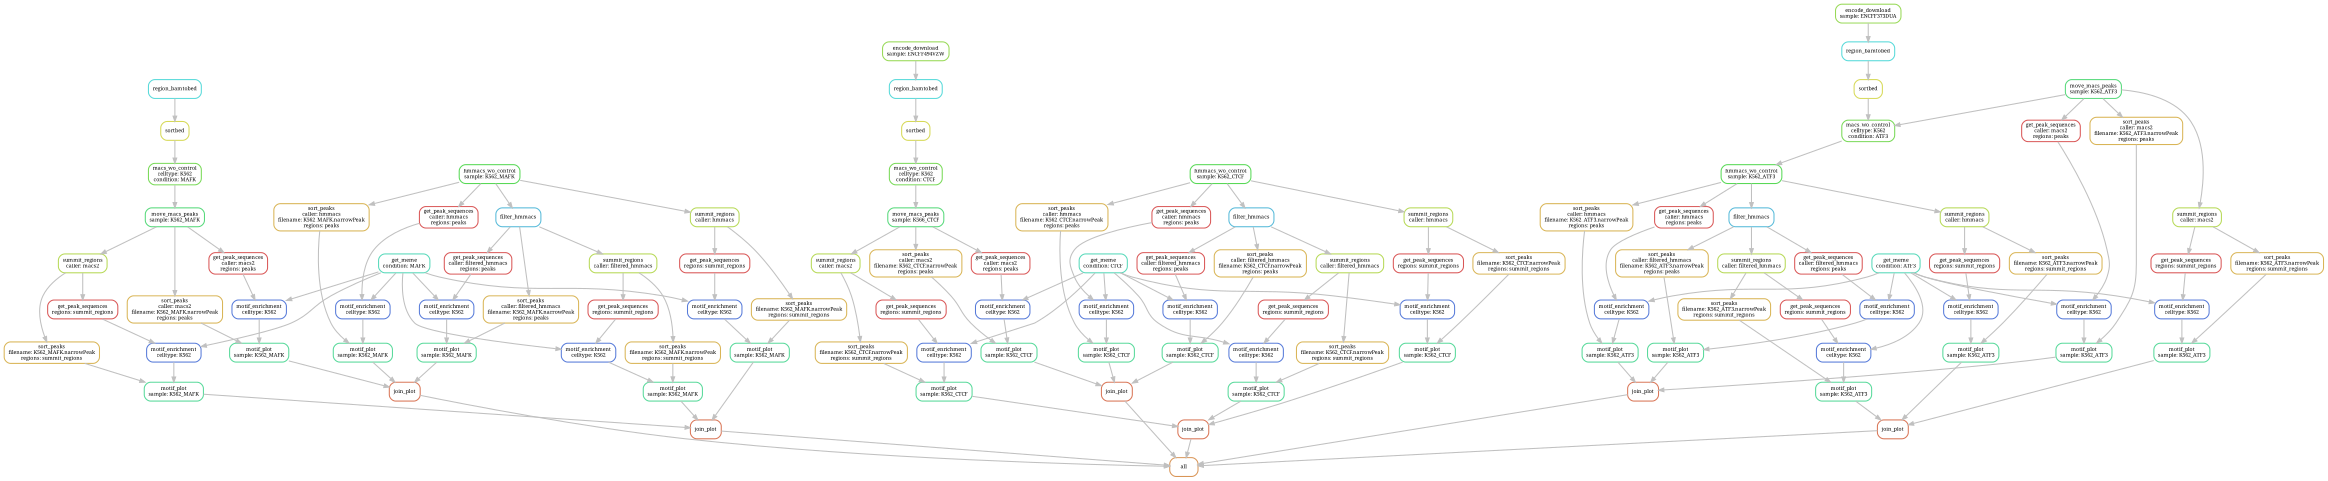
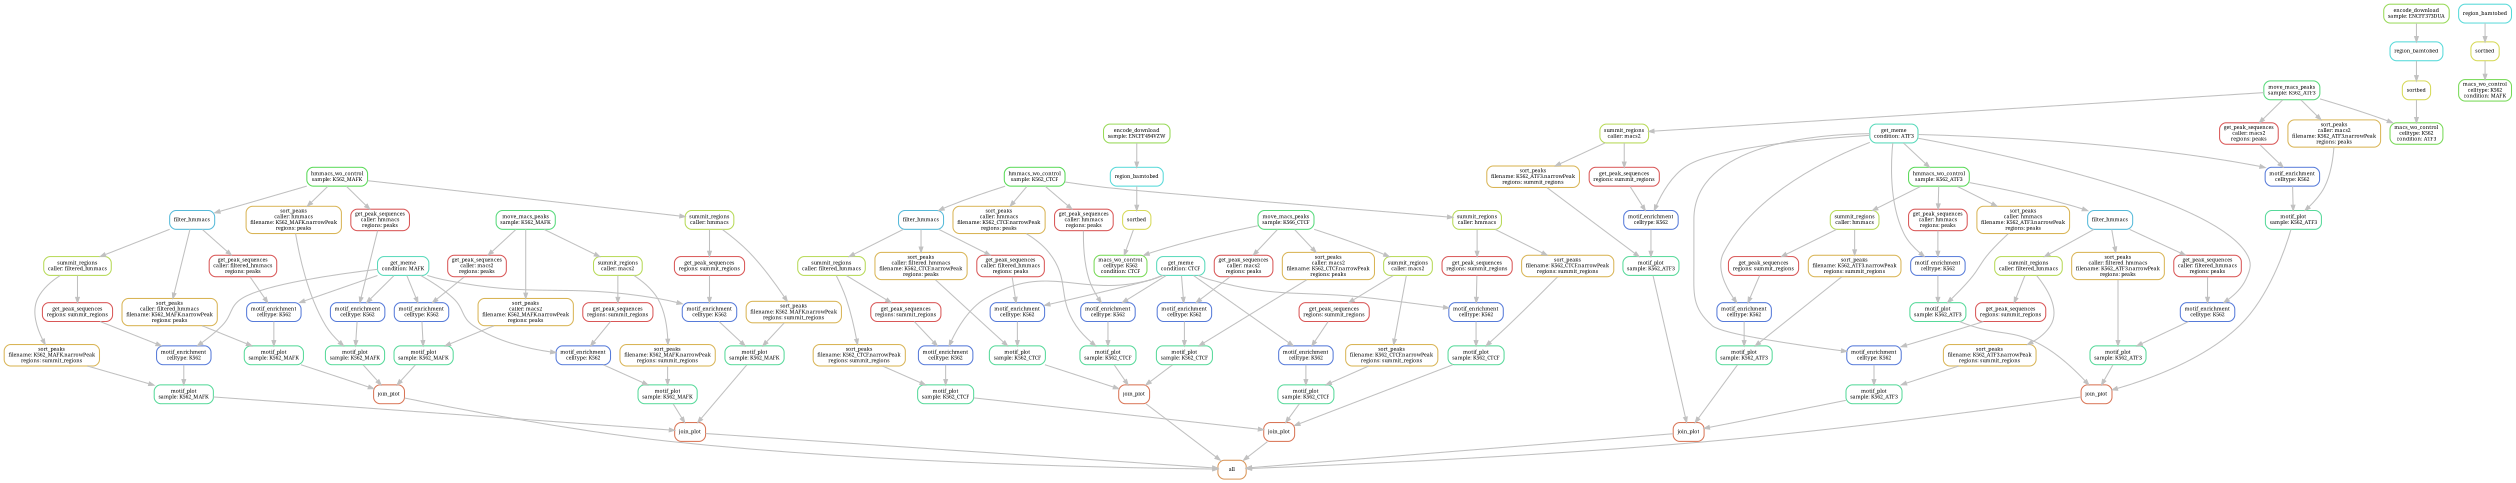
  digraph {
    bgcolor=white
    fontname="Noto Serif"
    node [color="0.42 0.6 0.85" fontname="Noto Serif" fontsize=10 penwidth=2 shape=box style=rounded]
    edge [color=grey fontname="Noto Serif" penwidth=2]
    n1 [color="0.08 0.6 0.85" label=all]
    n2 [color="0.04 0.6 0.85" label=join_plot]
    n3 [label="motif_plot\nsample: K562_MAFK"]
    n4 [color="0.62 0.6 0.85" label="motif_enrichment\ncelltype: K562"]
    n5 [color="0.00 0.6 0.85" label="get_peak_sequences\ncaller: macs2\nregions: peaks"]
    n6 [color="0.38 0.6 0.85" label="move_macs_peaks\nsample: K562_MAFK"]
    n7 [color="0.12 0.6 0.85" label="sort_peaks\ncaller: macs2\nfilename: K562_MAFK.narrowPeak\nregions: peaks"]
    n8 [color="0.21 0.6 0.85" label="summit_regions\ncaller: macs2"]
    n9 [color="0.00 0.6 0.85" label="get_peak_sequences\nregions: summit_regions"]
    n10 [color="0.12 0.6 0.85" label="sort_peaks\nfilename: K562_MAFK.narrowPeak\nregions: summit_regions"]
    n11 [color="0.29 0.6 0.85" label="macs_wo_control\ncelltype: K562\ncondition: MAFK"]
    n12 [color="0.33 0.6 0.85" label="hmmacs_wo_control\nsample: K562_MAFK"]
    n13 [color="0.54 0.6 0.85" label=filter_hmmacs]
    n14 [color="0.00 0.6 0.85" label="get_peak_sequences\ncaller: hmmacs\nregions: peaks"]
    n15 [color="0.12 0.6 0.85" label="sort_peaks\ncaller: hmmacs\nfilename: K562_MAFK.narrowPeak\nregions: peaks"]
    n16 [color="0.21 0.6 0.85" label="summit_regions\ncaller: hmmacs"]
    n17 [color="0.17 0.6 0.85" label=sortbed]
    n18 [color="0.50 0.6 0.85" label=region_bamtobed]
    n19 [color="0.46 0.6 0.85" label="get_meme\ncondition: MAFK"]
    n20 [color="0.62 0.6 0.85" label="motif_enrichment\ncelltype: K562"]
    n21 [color="0.62 0.6 0.85" label="motif_enrichment\ncelltype: K562"]
    n22 [color="0.62 0.6 0.85" label="motif_enrichment\ncelltype: K562"]
    n23 [color="0.62 0.6 0.85" label="motif_enrichment\ncelltype: K562"]
    n24 [color="0.62 0.6 0.85" label="motif_enrichment\ncelltype: K562"]
    n25 [label="motif_plot\nsample: K562_MAFK"]
    n26 [label="motif_plot\nsample: K562_MAFK"]
    n27 [label="motif_plot\nsample: K562_MAFK"]
    n28 [label="motif_plot\nsample: K562_MAFK"]
    n29 [label="motif_plot\nsample: K562_MAFK"]
    n30 [color="0.00 0.6 0.85" label="get_peak_sequences\ncaller: filtered_hmmacs\nregions: peaks"]
    n31 [color="0.12 0.6 0.85" label="sort_peaks\ncaller: filtered_hmmacs\nfilename: K562_MAFK.narrowPeak\nregions: peaks"]
    n32 [color="0.21 0.6 0.85" label="summit_regions\ncaller: filtered_hmmacs"]
    n33 [color="0.00 0.6 0.85" label="get_peak_sequences\nregions: summit_regions"]
    n34 [color="0.12 0.6 0.85" label="sort_peaks\nfilename: K562_MAFK.narrowPeak\nregions: summit_regions"]
    n35 [color="0.00 0.6 0.85" label="get_peak_sequences\nregions: summit_regions"]
    n36 [color="0.12 0.6 0.85" label="sort_peaks\nfilename: K562_MAFK.narrowPeak\nregions: summit_regions"]
    n37 [color="0.04 0.6 0.85" label=join_plot]
    n38 [label="motif_plot\nsample: K562_CTCF"]
    n39 [color="0.62 0.6 0.85" label="motif_enrichment\ncelltype: K562"]
    n40 [color="0.00 0.6 0.85" label="get_peak_sequences\ncaller: macs2\nregions: peaks"]
    n41 [color="0.38 0.6 0.85" label="move_macs_peaks\nsample: K566_CTCF"]
    n42 [color="0.12 0.6 0.85" label="sort_peaks\ncaller: macs2\nfilename: K562_CTCF.narrowPeak\nregions: peaks"]
    n43 [color="0.21 0.6 0.85" label="summit_regions\ncaller: macs2"]
    n44 [color="0.00 0.6 0.85" label="get_peak_sequences\nregions: summit_regions"]
    n45 [color="0.12 0.6 0.85" label="sort_peaks\nfilename: K562_CTCF.narrowPeak\nregions: summit_regions"]
    n46 [color="0.29 0.6 0.85" label="macs_wo_control\ncelltype: K562\ncondition: CTCF"]
    n47 [color="0.33 0.6 0.85" label="hmmacs_wo_control\nsample: K562_CTCF"]
    n48 [color="0.54 0.6 0.85" label=filter_hmmacs]
    n49 [color="0.00 0.6 0.85" label="get_peak_sequences\ncaller: hmmacs\nregions: peaks"]
    n50 [color="0.12 0.6 0.85" label="sort_peaks\ncaller: hmmacs\nfilename: K562_CTCF.narrowPeak\nregions: peaks"]
    n51 [color="0.21 0.6 0.85" label="summit_regions\ncaller: hmmacs"]
    n52 [color="0.17 0.6 0.85" label=sortbed]
    n53 [color="0.50 0.6 0.85" label=region_bamtobed]
    n54 [color="0.25 0.6 0.85" label="encode_download\nsample: ENCFF494VZW"]
    n55 [color="0.46 0.6 0.85" label="get_meme\ncondition: CTCF"]
    n56 [color="0.62 0.6 0.85" label="motif_enrichment\ncelltype: K562"]
    n57 [color="0.62 0.6 0.85" label="motif_enrichment\ncelltype: K562"]
    n58 [color="0.62 0.6 0.85" label="motif_enrichment\ncelltype: K562"]
    n59 [color="0.62 0.6 0.85" label="motif_enrichment\ncelltype: K562"]
    n60 [color="0.62 0.6 0.85" label="motif_enrichment\ncelltype: K562"]
    n61 [label="motif_plot\nsample: K562_CTCF"]
    n62 [label="motif_plot\nsample: K562_CTCF"]
    n63 [label="motif_plot\nsample: K562_CTCF"]
    n64 [label="motif_plot\nsample: K562_CTCF"]
    n65 [label="motif_plot\nsample: K562_CTCF"]
    n66 [color="0.00 0.6 0.85" label="get_peak_sequences\ncaller: filtered_hmmacs\nregions: peaks"]
    n67 [color="0.12 0.6 0.85" label="sort_peaks\ncaller: filtered_hmmacs\nfilename: K562_CTCF.narrowPeak\nregions: peaks"]
    n68 [color="0.21 0.6 0.85" label="summit_regions\ncaller: filtered_hmmacs"]
    n69 [color="0.00 0.6 0.85" label="get_peak_sequences\nregions: summit_regions"]
    n70 [color="0.12 0.6 0.85" label="sort_peaks\nfilename: K562_CTCF.narrowPeak\nregions: summit_regions"]
    n71 [color="0.00 0.6 0.85" label="get_peak_sequences\nregions: summit_regions"]
    n72 [color="0.12 0.6 0.85" label="sort_peaks\nfilename: K562_CTCF.narrowPeak\nregions: summit_regions"]
    n73 [color="0.04 0.6 0.85" label=join_plot]
    n74 [label="motif_plot\nsample: K562_ATF3"]
    n75 [color="0.62 0.6 0.85" label="motif_enrichment\ncelltype: K562"]
    n76 [color="0.00 0.6 0.85" label="get_peak_sequences\ncaller: macs2\nregions: peaks"]
    n77 [color="0.38 0.6 0.85" label="move_macs_peaks\nsample: K562_ATF3"]
    n78 [color="0.12 0.6 0.85" label="sort_peaks\ncaller: macs2\nfilename: K562_ATF3.narrowPeak\nregions: peaks"]
    n79 [color="0.21 0.6 0.85" label="summit_regions\ncaller: macs2"]
    n80 [color="0.29 0.6 0.85" label="macs_wo_control\ncelltype: K562\ncondition: ATF3"]
    n81 [color="0.00 0.6 0.85" label="get_peak_sequences\nregions: summit_regions"]
    n82 [color="0.12 0.6 0.85" label="sort_peaks\nfilename: K562_ATF3.narrowPeak\nregions: summit_regions"]
    n83 [color="0.33 0.6 0.85" label="hmmacs_wo_control\nsample: K562_ATF3"]
    n84 [color="0.54 0.6 0.85" label=filter_hmmacs]
    n85 [color="0.00 0.6 0.85" label="get_peak_sequences\ncaller: hmmacs\nregions: peaks"]
    n86 [color="0.12 0.6 0.85" label="sort_peaks\ncaller: hmmacs\nfilename: K562_ATF3.narrowPeak\nregions: peaks"]
    n87 [color="0.21 0.6 0.85" label="summit_regions\ncaller: hmmacs"]
    n88 [color="0.17 0.6 0.85" label=sortbed]
    n89 [color="0.50 0.6 0.85" label=region_bamtobed]
    n90 [color="0.25 0.6 0.85" label="encode_download\nsample: ENCFF373DUA"]
    n91 [color="0.46 0.6 0.85" label="get_meme\ncondition: ATF3"]
    n92 [color="0.62 0.6 0.85" label="motif_enrichment\ncelltype: K562"]
    n93 [color="0.62 0.6 0.85" label="motif_enrichment\ncelltype: K562"]
    n94 [color="0.62 0.6 0.85" label="motif_enrichment\ncelltype: K562"]
    n95 [color="0.62 0.6 0.85" label="motif_enrichment\ncelltype: K562"]
    n96 [color="0.62 0.6 0.85" label="motif_enrichment\ncelltype: K562"]
    n97 [label="motif_plot\nsample: K562_ATF3"]
    n98 [label="motif_plot\nsample: K562_ATF3"]
    n99 [label="motif_plot\nsample: K562_ATF3"]
    n100 [label="motif_plot\nsample: K562_ATF3"]
    n101 [label="motif_plot\nsample: K562_ATF3"]
    n102 [color="0.00 0.6 0.85" label="get_peak_sequences\ncaller: filtered_hmmacs\nregions: peaks"]
    n103 [color="0.12 0.6 0.85" label="sort_peaks\ncaller: filtered_hmmacs\nfilename: K562_ATF3.narrowPeak\nregions: peaks"]
    n104 [color="0.21 0.6 0.85" label="summit_regions\ncaller: filtered_hmmacs"]
    n105 [color="0.00 0.6 0.85" label="get_peak_sequences\nregions: summit_regions"]
    n106 [color="0.12 0.6 0.85" label="sort_peaks\nfilename: K562_ATF3.narrowPeak\nregions: summit_regions"]
    n107 [color="0.00 0.6 0.85" label="get_peak_sequences\nregions: summit_regions"]
    n108 [color="0.12 0.6 0.85" label="sort_peaks\nfilename: K562_ATF3.narrowPeak\nregions: summit_regions"]
    n109 [color="0.04 0.6 0.85" label=join_plot]
    n110 [color="0.04 0.6 0.85" label=join_plot]
    n111 [color="0.04 0.6 0.85" label=join_plot]
    n2 -> n1
    n3 -> n2
    n4 -> n3
    n5 -> n4
    n6 -> n5
    n6 -> n7
    n6 -> n8
    n7 -> n3
    n8 -> n9
    n8 -> n10
    n9 -> n22
    n10 -> n27
-   n11 -> n6
    n12 -> n13
    n12 -> n14
    n12 -> n15
    n12 -> n16
    n13 -> n30
    n13 -> n31
    n13 -> n32
    n14 -> n21
    n15 -> n26
    n16 -> n35
    n16 -> n36
    n17 -> n11
    n18 -> n17
    n19 -> n4
    n19 -> n20
    n19 -> n21
    n19 -> n22
    n19 -> n23
    n19 -> n24
    n20 -> n25
    n21 -> n26
    n22 -> n27
    n23 -> n28
    n24 -> n29
    n25 -> n2
    n26 -> n2
    n27 -> n109
    n28 -> n109
    n29 -> n109
    n30 -> n20
    n31 -> n25
    n32 -> n33
    n32 -> n34
    n33 -> n23
    n34 -> n28
    n35 -> n24
    n36 -> n29
    n37 -> n1
    n38 -> n37
    n39 -> n38
    n40 -> n39
    n41 -> n40
    n41 -> n42
    n41 -> n43
    n42 -> n38
    n43 -> n44
    n43 -> n45
    n44 -> n58
    n45 -> n63
-   n46 -> n41
+   n41 -> n46
    n47 -> n48
    n47 -> n49
    n47 -> n50
    n47 -> n51
    n48 -> n66
    n48 -> n67
    n48 -> n68
    n49 -> n57
    n50 -> n62
    n51 -> n71
    n51 -> n72
    n52 -> n46
    n53 -> n52
    n54 -> n53
    n55 -> n39
    n55 -> n56
    n55 -> n57
    n55 -> n58
    n55 -> n59
    n55 -> n60
    n56 -> n61
    n57 -> n62
    n58 -> n63
    n59 -> n64
    n60 -> n65
    n61 -> n37
    n62 -> n37
    n63 -> n110
    n64 -> n110
    n65 -> n110
    n66 -> n56
    n67 -> n61
    n68 -> n69
    n68 -> n70
    n69 -> n59
    n70 -> n64
    n71 -> n60
    n72 -> n65
    n73 -> n1
    n74 -> n73
    n75 -> n74
    n76 -> n75
    n77 -> n76
    n77 -> n78
    n77 -> n79
    n77 -> n80
    n78 -> n74
    n79 -> n81
    n79 -> n82
-   n80 -> n83
+   n91 -> n83
    n81 -> n94
    n82 -> n99
    n83 -> n84
    n83 -> n85
    n83 -> n86
    n83 -> n87
    n84 -> n102
    n84 -> n103
    n84 -> n104
    n85 -> n93
    n86 -> n98
    n87 -> n107
    n87 -> n108
    n88 -> n80
    n89 -> n88
    n90 -> n89
    n91 -> n75
    n91 -> n92
    n91 -> n93
    n91 -> n94
    n91 -> n95
    n91 -> n96
    n92 -> n97
    n93 -> n98
    n94 -> n99
    n95 -> n100
    n96 -> n101
    n97 -> n73
    n98 -> n73
    n99 -> n111
    n100 -> n111
    n101 -> n111
    n102 -> n92
    n103 -> n97
    n104 -> n105
    n104 -> n106
    n105 -> n95
    n106 -> n100
    n107 -> n96
    n108 -> n101
    n109 -> n1
    n110 -> n1
    n111 -> n1
  }
